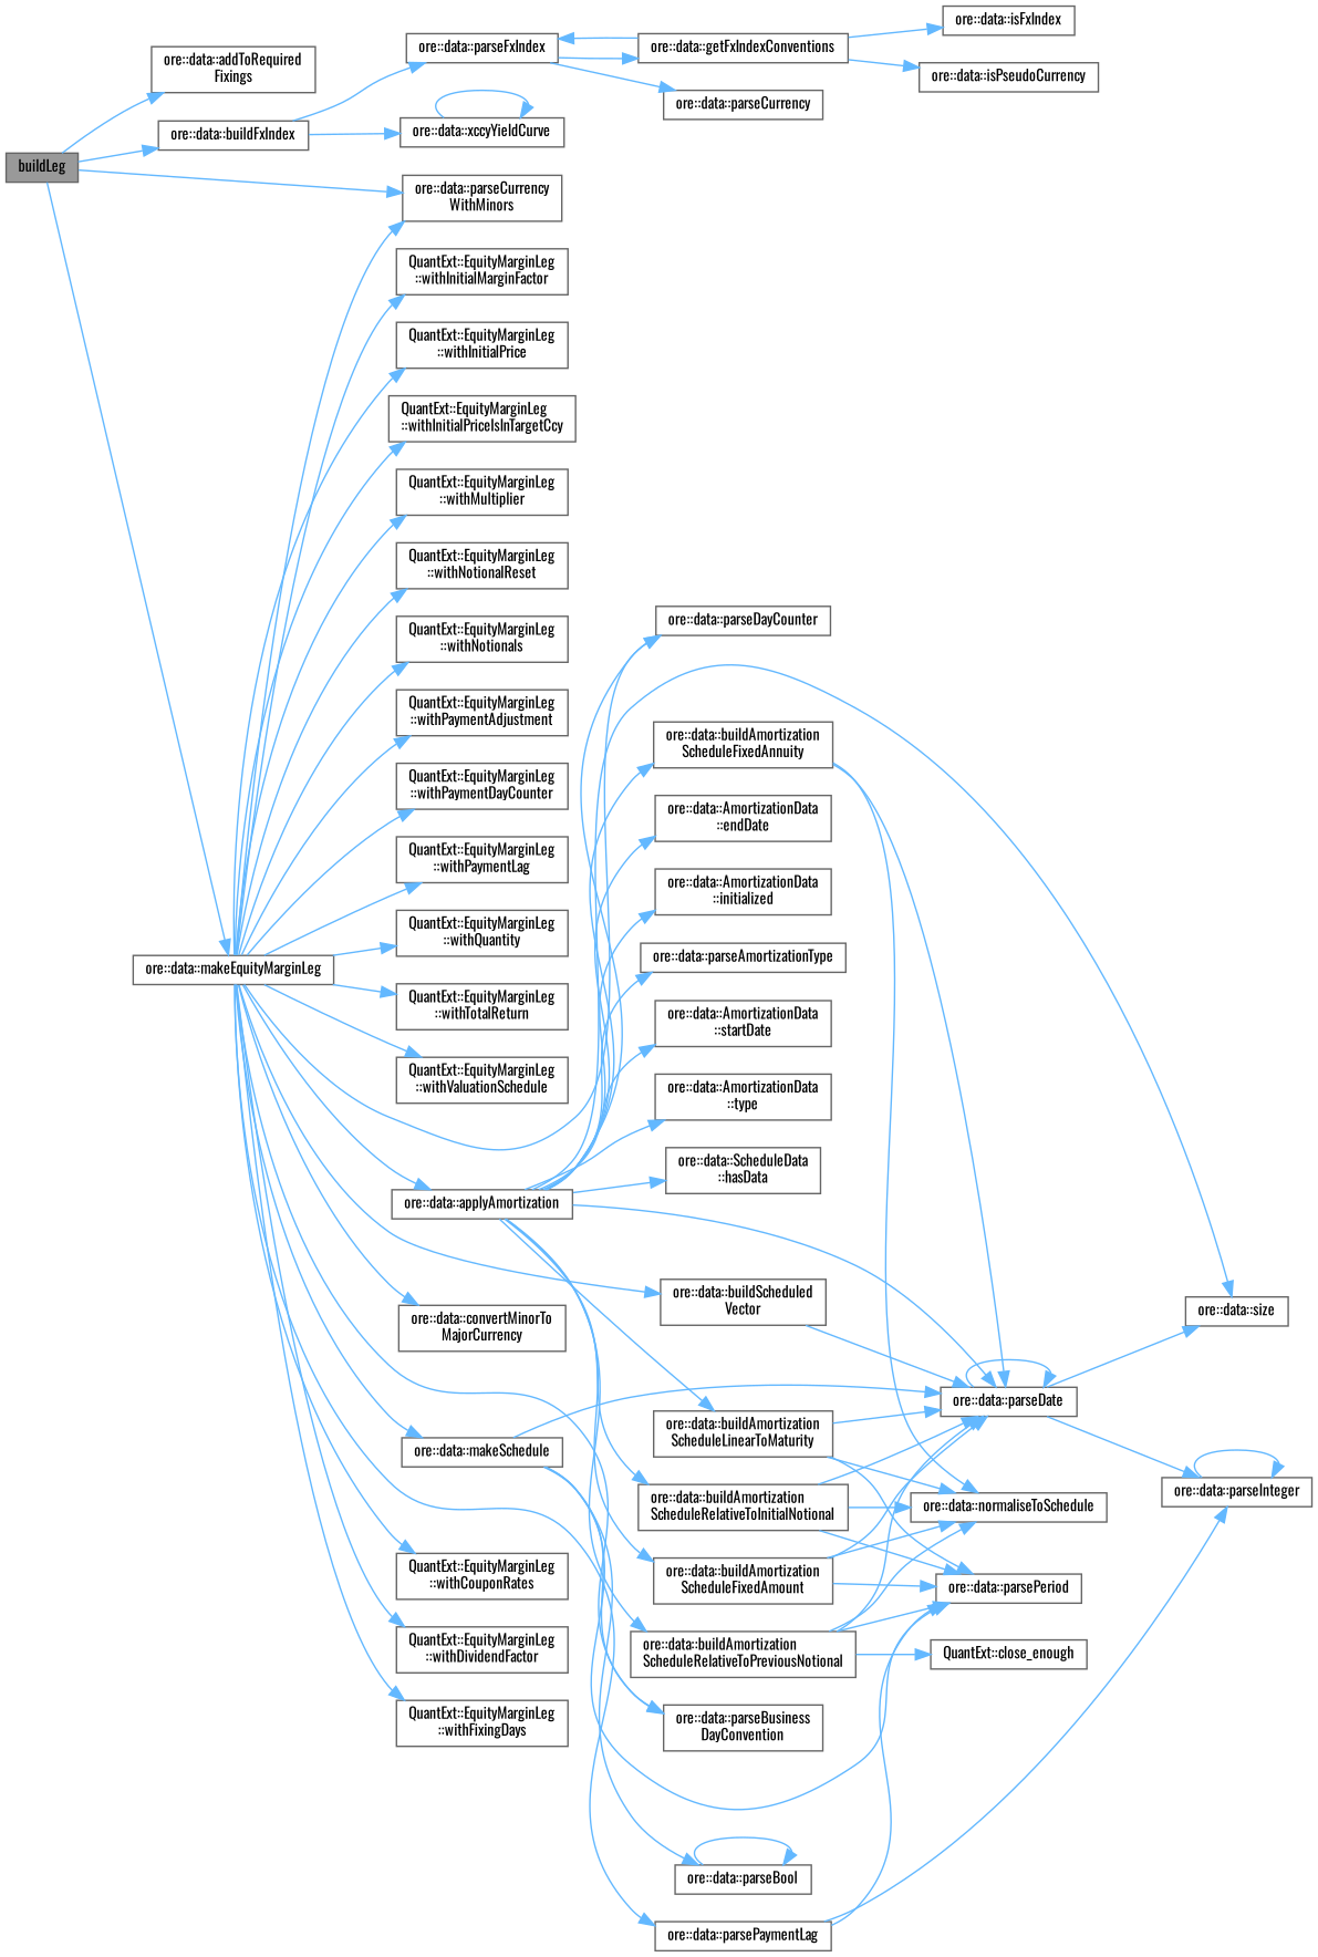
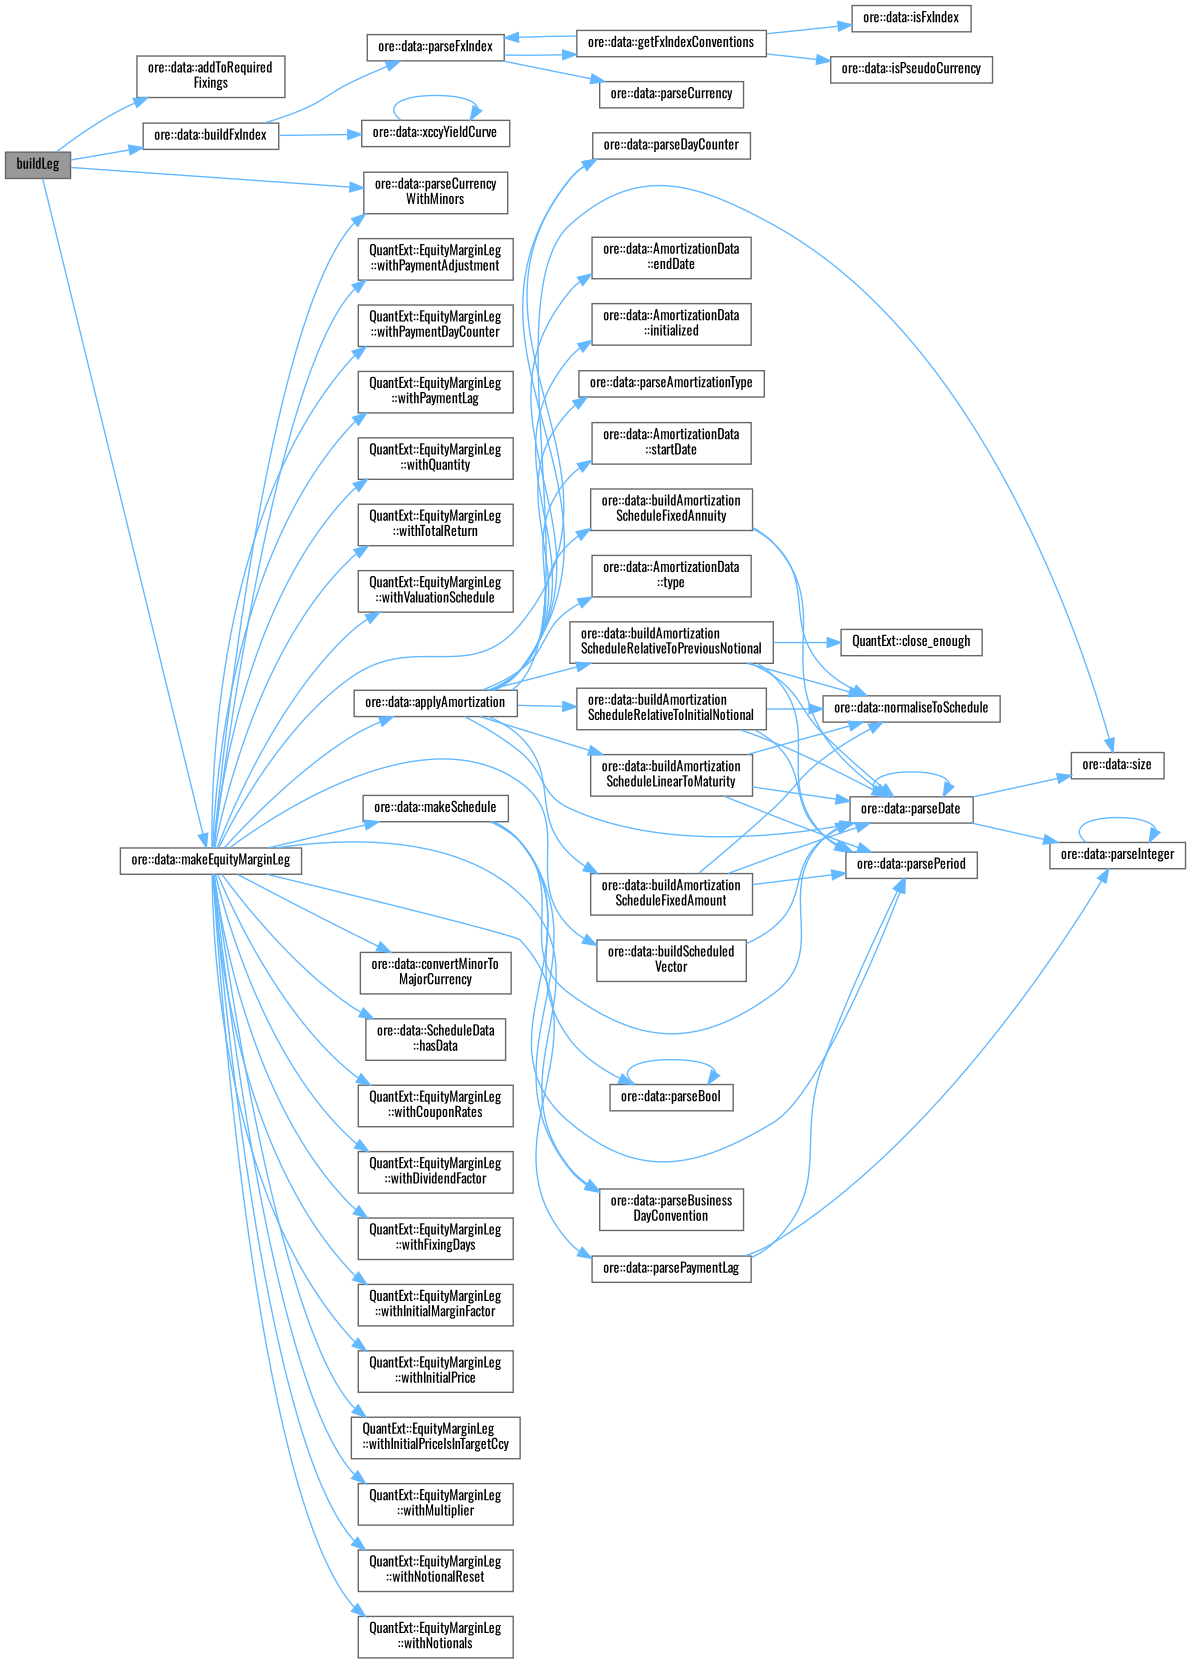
  digraph {
    fontname=Oswald
    rankdir=LR
    node [color=grey40 fillcolor=white fontname=Oswald fontsize=10 shape=box style=filled]
    edge [color=steelblue1 fontname=Oswald fontsize=10 labelfontname=Helvetica labelfontsize=10 style=solid]
    n1 [color=gray40 fillcolor=grey60 fontcolor=black height=0.2 label=buildLeg width=0.4]
    n2 [height=0.2 label="ore::data::addToRequired\lFixings" width=0.4]
    n3 [height=0.2 label="ore::data::buildFxIndex" width=0.4]
    n4 [height=0.2 label="ore::data::makeEquityMarginLeg" width=0.4]
    n5 [height=0.2 label="ore::data::parseCurrency\lWithMinors" width=0.4]
    n6 [height=0.2 label="ore::data::parseFxIndex" width=0.4]
    n7 [height=0.2 label="ore::data::xccyYieldCurve" width=0.4]
    n8 [height=0.2 label="ore::data::applyAmortization" width=0.4]
    n9 [height=0.2 label="ore::data::parseDayCounter" width=0.4]
    n10 [height=0.2 label="ore::data::buildScheduled\lVector" width=0.4]
    n11 [height=0.2 label="ore::data::convertMinorTo\lMajorCurrency" width=0.4]
    n12 [height=0.2 label="ore::data::ScheduleData\l::hasData" width=0.4]
    n13 [height=0.2 label="ore::data::makeSchedule" width=0.4]
    n14 [height=0.2 label="ore::data::parseBusiness\lDayConvention" width=0.4]
    n15 [height=0.2 label="ore::data::parsePaymentLag" width=0.4]
    n16 [height=0.2 label="QuantExt::EquityMarginLeg\l::withCouponRates" width=0.4]
    n17 [height=0.2 label="QuantExt::EquityMarginLeg\l::withDividendFactor" width=0.4]
    n18 [height=0.2 label="QuantExt::EquityMarginLeg\l::withFixingDays" width=0.4]
    n19 [height=0.2 label="QuantExt::EquityMarginLeg\l::withInitialMarginFactor" width=0.4]
    n20 [height=0.2 label="QuantExt::EquityMarginLeg\l::withInitialPrice" width=0.4]
    n21 [height=0.2 label="QuantExt::EquityMarginLeg\l::withInitialPriceIsInTargetCcy" width=0.4]
    n22 [height=0.2 label="QuantExt::EquityMarginLeg\l::withMultiplier" width=0.4]
    n23 [height=0.2 label="QuantExt::EquityMarginLeg\l::withNotionalReset" width=0.4]
    n24 [height=0.2 label="QuantExt::EquityMarginLeg\l::withNotionals" width=0.4]
    n25 [height=0.2 label="QuantExt::EquityMarginLeg\l::withPaymentAdjustment" width=0.4]
    n26 [height=0.2 label="QuantExt::EquityMarginLeg\l::withPaymentDayCounter" width=0.4]
    n27 [height=0.2 label="QuantExt::EquityMarginLeg\l::withPaymentLag" width=0.4]
    n28 [height=0.2 label="QuantExt::EquityMarginLeg\l::withQuantity" width=0.4]
    n29 [height=0.2 label="QuantExt::EquityMarginLeg\l::withTotalReturn" width=0.4]
    n30 [height=0.2 label="QuantExt::EquityMarginLeg\l::withValuationSchedule" width=0.4]
    n31 [height=0.2 label="ore::data::getFxIndexConventions" width=0.4]
    n32 [height=0.2 label="ore::data::parseCurrency" width=0.4]
    n33 [height=0.2 label="ore::data::isFxIndex" width=0.4]
    n34 [height=0.2 label="ore::data::isPseudoCurrency" width=0.4]
    n35 [height=0.2 label="ore::data::buildAmortization\lScheduleFixedAmount" width=0.4]
    n36 [height=0.2 label="ore::data::parseDate" width=0.4]
    n37 [height=0.2 label="ore::data::size" width=0.4]
    n38 [height=0.2 label="ore::data::buildAmortization\lScheduleFixedAnnuity" width=0.4]
    n39 [height=0.2 label="ore::data::buildAmortization\lScheduleLinearToMaturity" width=0.4]
    n40 [height=0.2 label="ore::data::buildAmortization\lScheduleRelativeToInitialNotional" width=0.4]
    n41 [height=0.2 label="ore::data::buildAmortization\lScheduleRelativeToPreviousNotional" width=0.4]
    n42 [height=0.2 label="ore::data::AmortizationData\l::endDate" width=0.4]
    n43 [height=0.2 label="ore::data::AmortizationData\l::initialized" width=0.4]
    n44 [height=0.2 label="ore::data::parseAmortizationType" width=0.4]
    n45 [height=0.2 label="ore::data::AmortizationData\l::startDate" width=0.4]
    n46 [height=0.2 label="ore::data::AmortizationData\l::type" width=0.4]
    n47 [height=0.2 label="ore::data::parsePeriod" width=0.4]
    n48 [height=0.2 label="ore::data::parseBool" width=0.4]
    n49 [height=0.2 label="ore::data::parseInteger" width=0.4]
    n50 [height=0.2 label="ore::data::normaliseToSchedule" width=0.4]
    n51 [height=0.2 label="QuantExt::close_enough" width=0.4]
    n1 -> n2
    n1 -> n3
    n1 -> n4
    n1 -> n5
    n3 -> n6
    n3 -> n7
    n4 -> n5
    n4 -> n8
    n4 -> n9
    n4 -> n10
    n4 -> n11
-   n8 -> n12
+   n4 -> n12
    n4 -> n13
    n4 -> n14
    n4 -> n15
    n4 -> n16
    n4 -> n17
    n4 -> n18
    n4 -> n19
    n4 -> n20
    n4 -> n21
    n4 -> n22
    n4 -> n23
    n4 -> n24
    n4 -> n25
    n4 -> n26
    n4 -> n27
    n4 -> n28
    n4 -> n29
    n4 -> n30
    n6 -> n31
    n6 -> n32
    n7 -> n7
    n8 -> n9
    n8 -> n35
    n8 -> n36
    n8 -> n37
    n8 -> n38
    n8 -> n39
    n8 -> n40
    n8 -> n41
    n8 -> n42
    n8 -> n43
    n8 -> n44
    n8 -> n45
    n8 -> n46
    n10 -> n36
    n13 -> n14
    n13 -> n36
    n13 -> n47
    n13 -> n48
    n15 -> n47
    n15 -> n49
    n31 -> n6
    n31 -> n33
    n31 -> n34
    n35 -> n36
    n35 -> n47
    n35 -> n50
    n36 -> n36
    n36 -> n37
    n36 -> n49
    n38 -> n36
    n38 -> n50
    n39 -> n36
    n39 -> n47
    n39 -> n50
    n40 -> n36
    n40 -> n47
    n40 -> n50
    n41 -> n36
    n41 -> n47
    n41 -> n50
    n41 -> n51
    n48 -> n48
    n49 -> n49
  }
